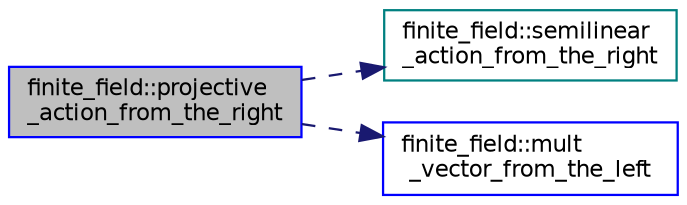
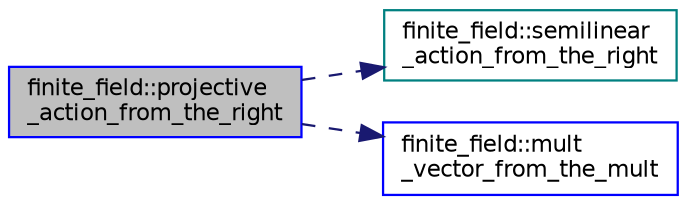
  digraph {
    fontname="DejaVu Sans"
    rankdir=LR
    node [color=blue fillcolor=white fontname="DejaVu Sans" fontsize=10 shape=record style=filled]
    edge [color=midnightblue fontname="DejaVu Sans" fontsize=10 labelfontname=Helvetica labelfontsize=10 style=dashed]
    n1 [fillcolor=grey75 fontcolor=black height=0.2 label="finite_field::projective\l_action_from_the_right" width=0.4]
    n2 [color=teal height=0.2 label="finite_field::semilinear\l_action_from_the_right" width=0.4]
-   n3 [height=0.2 label="finite_field::mult\l_vector_from_the_left" width=0.4]
+   n3 [height=0.2 label="finite_field::mult\l_vector_from_the_mult" width=0.4]
    n1 -> n2
    n1 -> n3
  }
